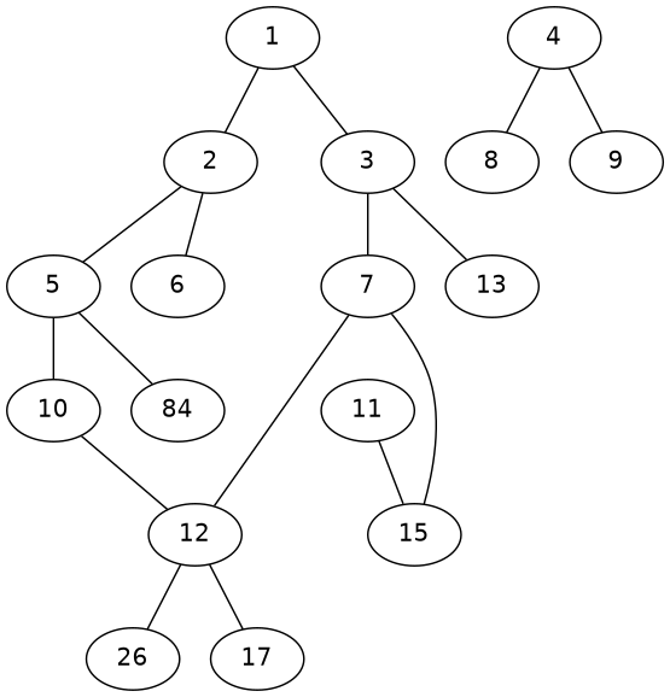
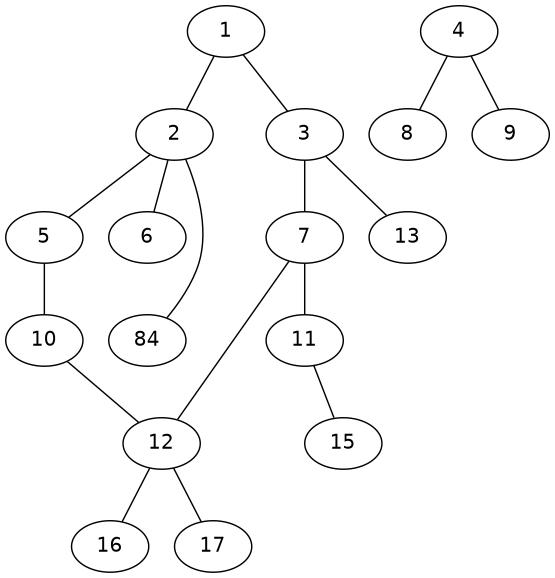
  graph {
    fontname="DejaVu Sans"
    node [chem=C fontname="DejaVu Sans"]
    edge [fontname="DejaVu Sans" valence=1]
    1
    2
    3
    5
    6 [chem=Cl]
    7
    13 [chem=H]
    4 [chem=N]
    8 [chem=O]
    9 [chem=O]
    10
    n12 [chem=H label=84]
    11 [chem=O]
    12 [chem=N]
    15 [chem=H]
-   16 [chem=H label=26]
+   16 [chem=H]
    17 [chem=H]
    1 -- 2
    1 -- 3 [valence=2]
    2 -- 5 [valence=2]
    2 -- 6
    3 -- 7
    3 -- 13
    5 -- 10
-   5 -- n12
-   7 -- 15
+   2 -- n12
+   7 -- 11
    7 -- 12 [valence=2]
    4 -- 8 [valence=2]
    4 -- 9
    10 -- 12
    11 -- 15
    12 -- 16
    12 -- 17
  }
